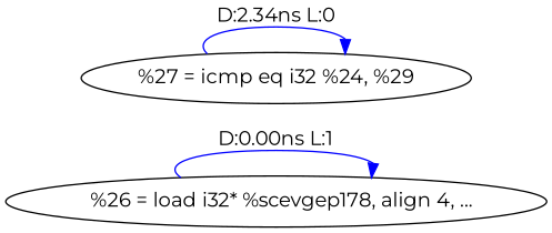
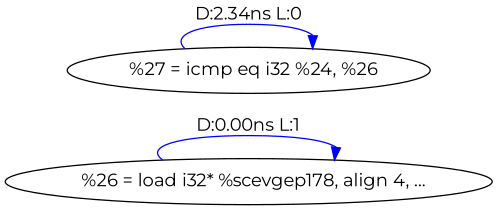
  digraph {
    rankdir=LR
    fontname=Montserrat
    node [fontname=Montserrat]
    edge [color=blue fontname=Montserrat]
    n1 [label="  %26 = load i32* %scevgep178, align 4, ..."]
-   n2 [label="%27 = icmp eq i32 %24, %29"]
+   n2 [label="  %27 = icmp eq i32 %24, %26"]
    n1 -> n1 [label="D:0.00ns L:1"]
    n2 -> n2 [label="D:2.34ns L:0"]
  }
